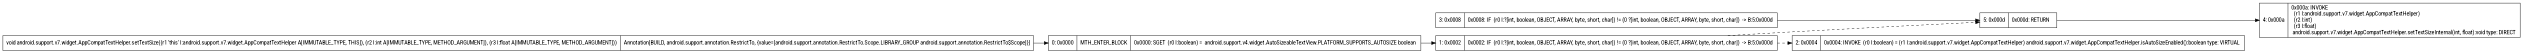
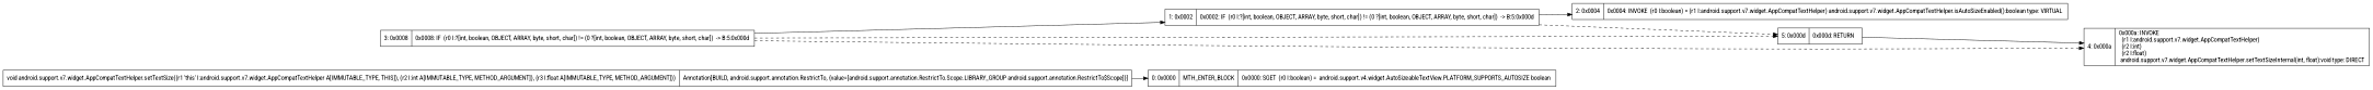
  digraph {
    fontname="Roboto Condensed"
    rankdir=LR
    node [fontname="Roboto Condensed" shape=record]
    edge [fontname="Roboto Condensed"]
    n1 [label="{0\:\ 0x0000|MTH_ENTER_BLOCK\l|0x0000: SGET  (r0 I:boolean) =  android.support.v4.widget.AutoSizeableTextView.PLATFORM_SUPPORTS_AUTOSIZE boolean \l}"]
    n2 [label="{1\:\ 0x0002|0x0002: IF  (r0 I:?[int, boolean, OBJECT, ARRAY, byte, short, char]) != (0 ?[int, boolean, OBJECT, ARRAY, byte, short, char])  \-\> B:5:0x000d \l}"]
    n3 [label="{2\:\ 0x0004|0x0004: INVOKE  (r0 I:boolean) = (r1 I:android.support.v7.widget.AppCompatTextHelper) android.support.v7.widget.AppCompatTextHelper.isAutoSizeEnabled():boolean type: VIRTUAL \l}"]
    n4 [label="{5\:\ 0x000d|0x000d: RETURN   \l}"]
-   n5 [label="{4\:\ 0x000a|0x000a: INVOKE  \l  (r1 I:android.support.v7.widget.AppCompatTextHelper)\l  (r2 I:int)\l  (r3 I:float)\l android.support.v7.widget.AppCompatTextHelper.setTextSizeInternal(int, float):void type: DIRECT \l}"]
+   n5 [label="{4\:\ 0x000a|0x000a: INVOKE  \l  (r1 I:android.support.v7.widget.AppCompatTextHelper)\l  (r2 I:int)\l  (r2 I:float)\l android.support.v7.widget.AppCompatTextHelper.setTextSizeInternal(int, float):void type: DIRECT \l}"]
    n6 [label="{3\:\ 0x0008|0x0008: IF  (r0 I:?[int, boolean, OBJECT, ARRAY, byte, short, char]) != (0 ?[int, boolean, OBJECT, ARRAY, byte, short, char])  \-\> B:5:0x000d \l}"]
    n7 [label="{void android.support.v7.widget.AppCompatTextHelper.setTextSize((r1 'this' I:android.support.v7.widget.AppCompatTextHelper A[IMMUTABLE_TYPE, THIS]), (r2 I:int A[IMMUTABLE_TYPE, METHOD_ARGUMENT]), (r3 I:float A[IMMUTABLE_TYPE, METHOD_ARGUMENT]))  | Annotation[BUILD, android.support.annotation.RestrictTo, \{value=[android.support.annotation.RestrictTo.Scope.LIBRARY_GROUP android.support.annotation.RestrictTo$Scope]\}]\l}"]
-   n1 -> n2
-   n2 -> n3 [style=dashed]
+   n6 -> n2
+   n2 -> n3 [style=solid]
    n2 -> n4 [style=dashed]
    n4 -> n5
-   n6 -> n4
+   n6 -> n4 [style=dashed]
+   n6 -> n5 [style=dashed]
    n7 -> n1
  }
